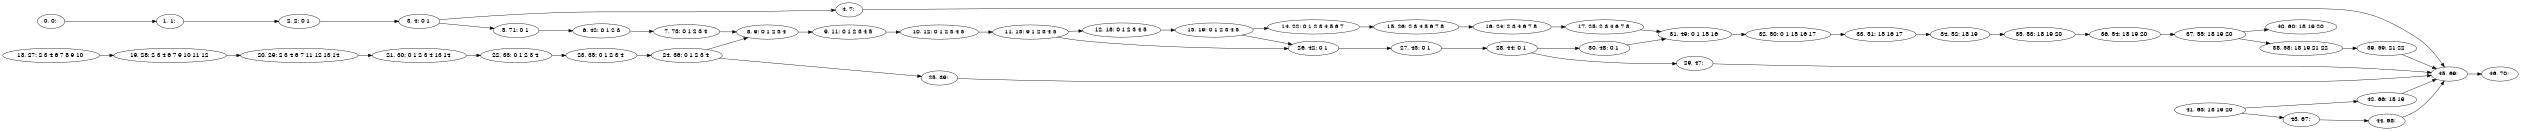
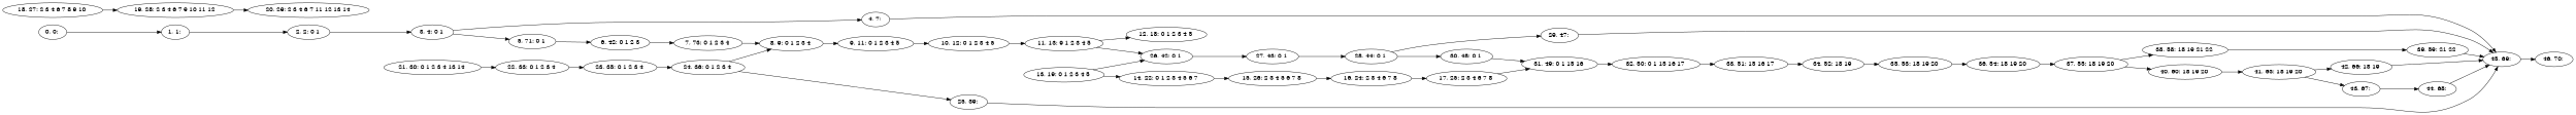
  digraph {
    rankdir=LR
    n1 [label="0, 0: "]
    n2 [label="1, 1: "]
    n3 [label="2, 2: 0 1 "]
    n4 [label="3, 4: 0 1 "]
    n5 [label="4, 7: "]
    n6 [label="5, 71: 0 1 "]
    n7 [label="45, 69: "]
    n8 [label="6, 42: 0 1 2 3"]
    n9 [label="46, 70: "]
    n10 [label="7, 73: 0 1 2 3 4 "]
    n11 [label="8, 9: 0 1 2 3 4 "]
    n12 [label="9, 11: 0 1 2 3 4 5 "]
    n13 [label="10, 12: 0 1 2 3 4 5 "]
    n14 [label="11, 13: 9 1 2 3 4 5"]
    n15 [label="12, 18: 0 1 2 3 4 5 "]
    n16 [label="26, 42: 0 1 "]
    n17 [label="13, 19: 0 1 2 3 4 5 "]
    n18 [label="27, 43: 0 1 "]
    n19 [label="14, 22: 0 1 2 3 4 5 6 7 "]
    n20 [label="15, 26: 2 3 4 5 6 7 8 "]
    n21 [label="16, 24: 2 3 4 6 7 8 "]
    n22 [label="17, 25: 2 3 4 6 7 8 "]
    n23 [label="31, 49: 0 1 15 16 "]
    n24 [label="18, 27: 2 3 4 6 7 8 9 10 "]
    n25 [label="19, 28: 2 3 4 6 7 9 10 11 12 "]
    n26 [label="20, 29: 2 3 4 6 7 11 12 13 14 "]
    n27 [label="21, 30: 0 1 2 3 4 13 14 "]
    n28 [label="22, 33: 0 1 2 3 4 "]
    n29 [label="23, 35: 0 1 2 3 4 "]
    n30 [label="24, 36: 0 1 2 3 4 "]
    n31 [label="25, 39: "]
    n32 [label="28, 44: 0 1 "]
    n33 [label="29, 47: "]
    n34 [label="30, 48: 0 1 "]
    n35 [label="32, 50: 0 1 15 16 17 "]
    n36 [label="33, 51: 15 16 17 "]
    n37 [label="34, 52: 18 19 "]
    n38 [label="35, 53: 18 19 20 "]
    n39 [label="36, 54: 18 19 20 "]
    n40 [label="37, 55: 18 19 20 "]
    n41 [label="38, 58: 18 19 21 22 "]
    n42 [label="40, 60: 18 19 20 "]
    n43 [label="39, 59: 21 22 "]
    n44 [label="41, 63: 18 19 20 "]
    n45 [label="42, 66: 18 19 "]
    n46 [label="43, 67: "]
    n47 [label="44, 68: "]
    n1 -> n2
    n2 -> n3
    n3 -> n4
    n4 -> n5
    n4 -> n6
    n5 -> n7
    n6 -> n8
    n7 -> n9
    n8 -> n10
    n10 -> n11
    n11 -> n12
    n12 -> n13
    n13 -> n14
    n14 -> n15
    n14 -> n16
-   n15 -> n17
    n16 -> n18
    n17 -> n16
    n17 -> n19
    n18 -> n32
    n19 -> n20
    n20 -> n21
    n21 -> n22
    n22 -> n23
    n23 -> n35
    n24 -> n25
    n25 -> n26
-   n26 -> n27
    n27 -> n28
    n28 -> n29
    n29 -> n30
    n30 -> n11
    n30 -> n31
    n31 -> n7
    n32 -> n33
    n32 -> n34
    n33 -> n7
    n34 -> n23
    n35 -> n36
    n36 -> n37
    n37 -> n38
    n38 -> n39
    n39 -> n40
    n40 -> n41
    n40 -> n42
    n41 -> n43
+   n42 -> n44
    n43 -> n7
    n44 -> n45
    n44 -> n46
    n45 -> n7
    n46 -> n47
    n47 -> n7
  }
